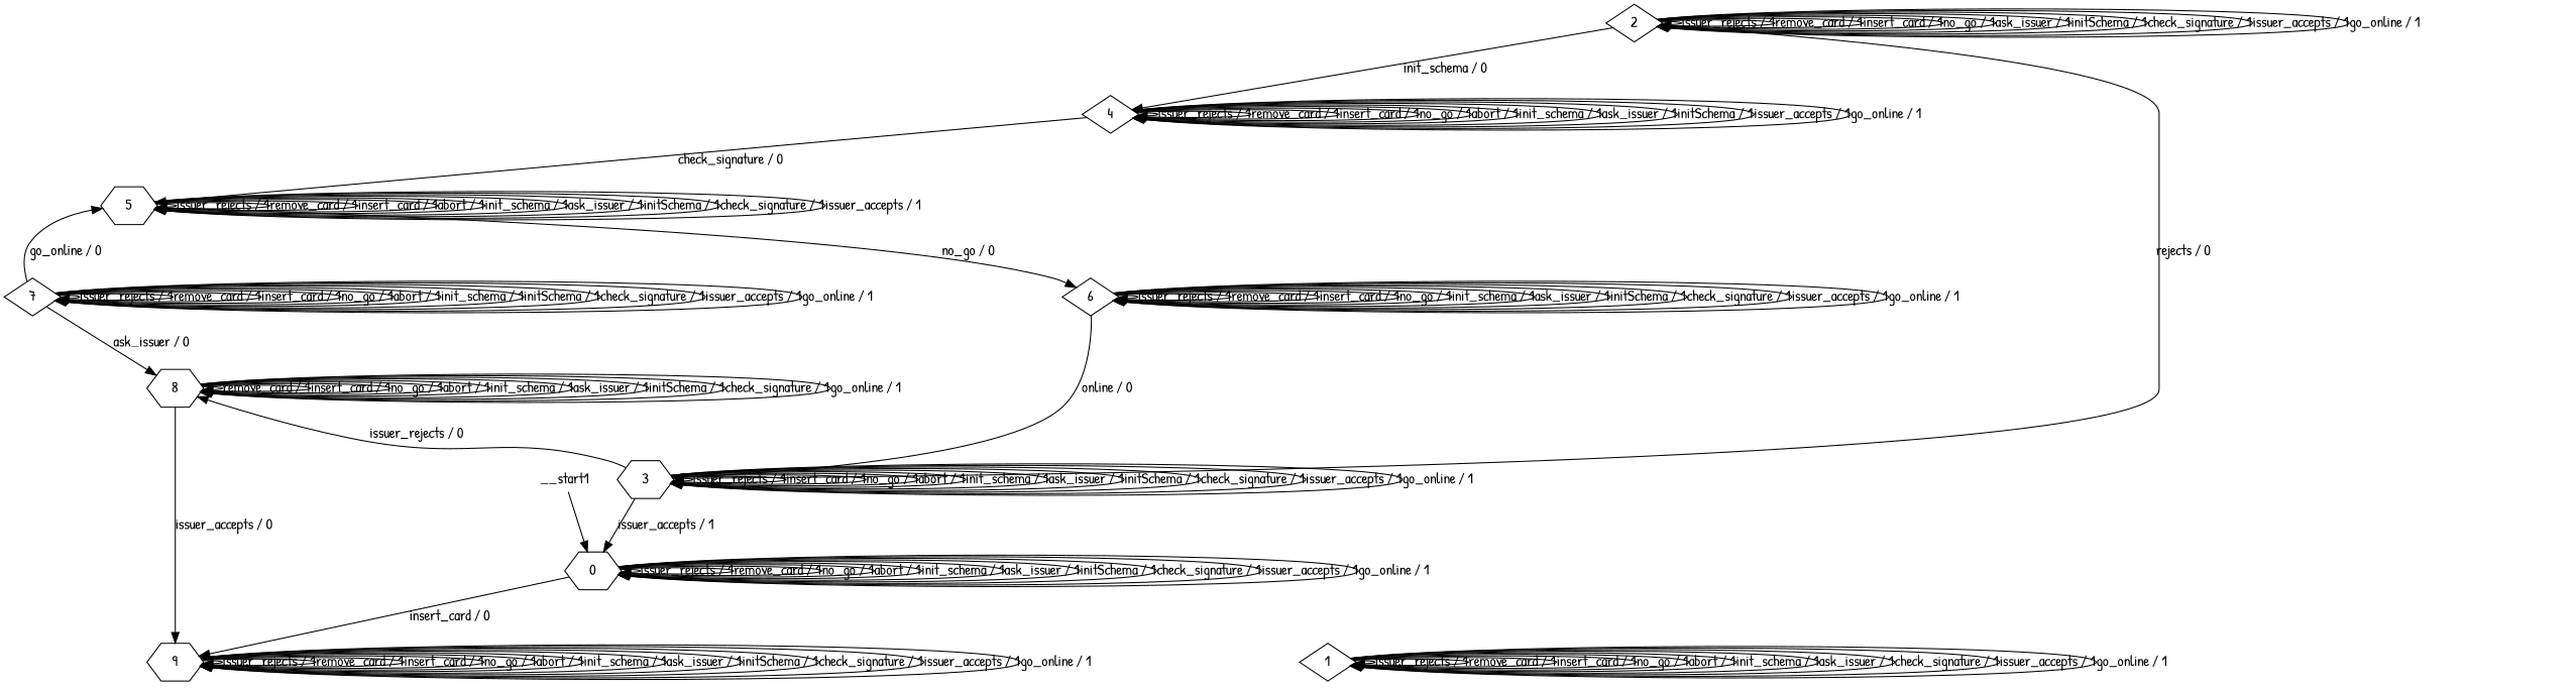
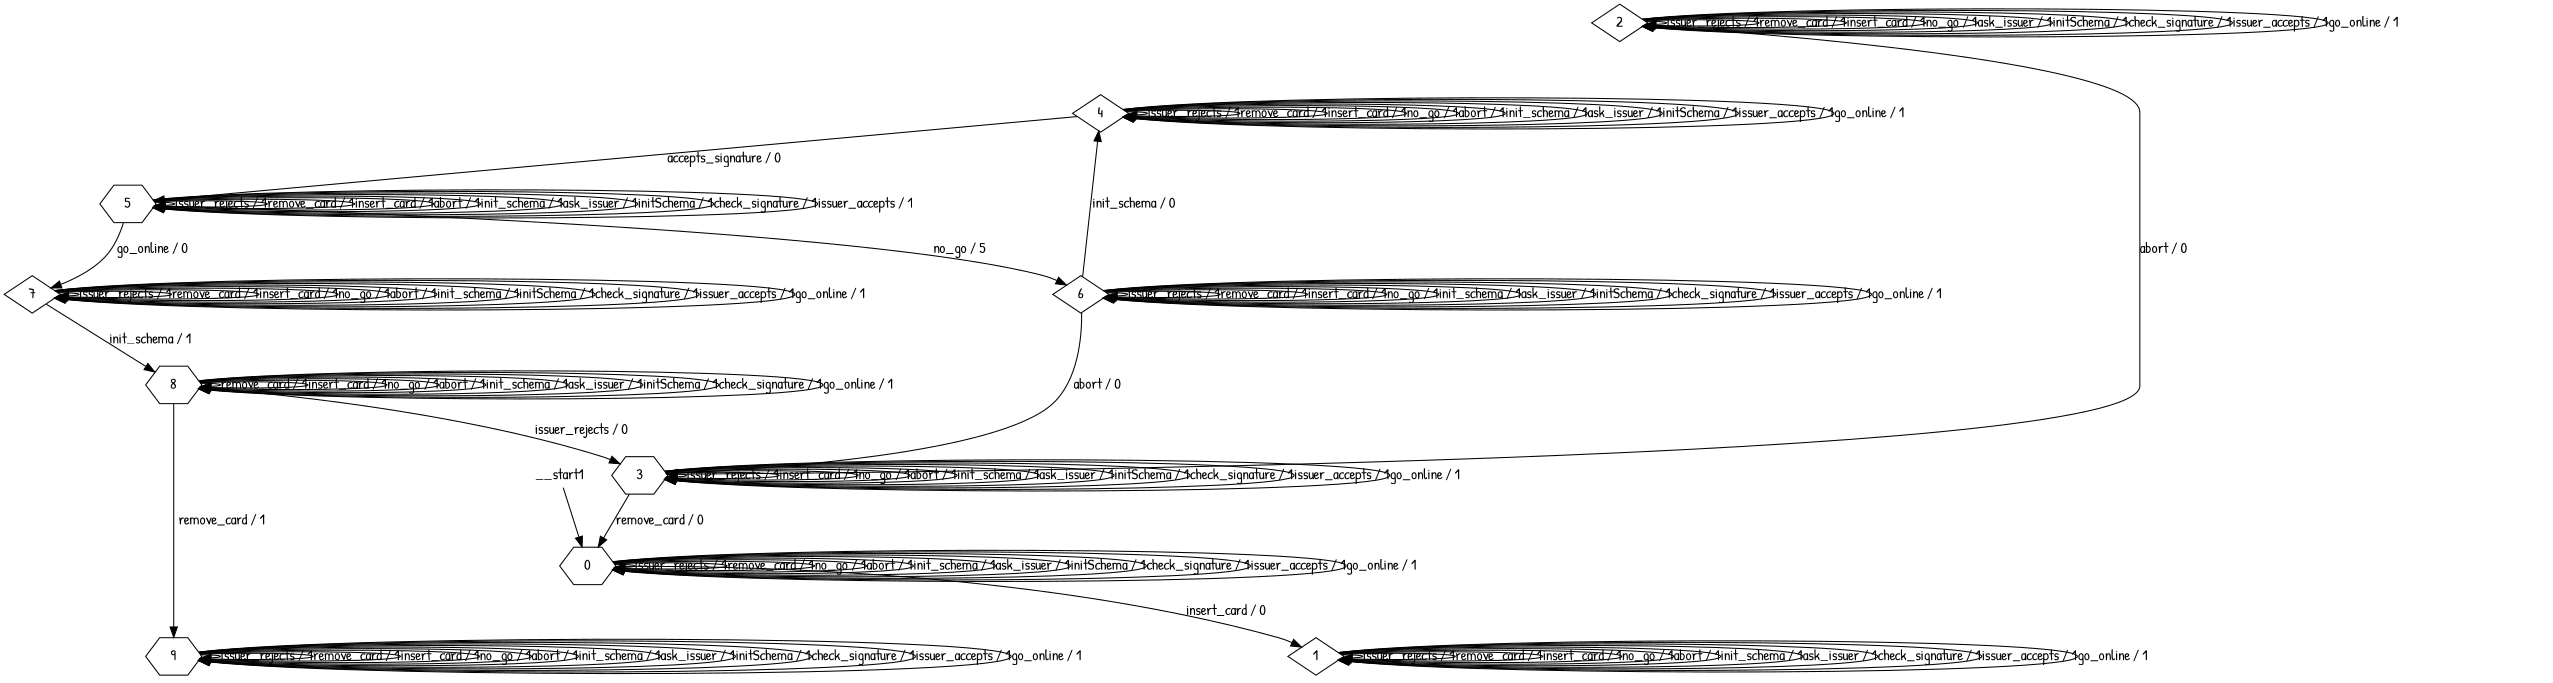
  digraph {
    fontname="Patrick Hand"
    node [fontname="Patrick Hand" shape=hexagon]
    edge [fontname="Patrick Hand"]
    n1 [label=0]
    n2 [label=1 shape=diamond]
    n3 [label=2 shape=diamond]
    n4 [label=3]
    n5 [label=4 shape=diamond]
    n6 [label=5]
    n7 [label=6 shape=diamond]
    n8 [label=7 shape=diamond]
    n9 [label=8]
    n10 [label=9]
    n11 [height=0 label=__start1 shape=none width=0]
    n1 -> n1 [label="issuer_rejects / 1"]
    n1 -> n1 [label="remove_card / 1"]
    n1 -> n1 [label="no_go / 1"]
    n1 -> n1 [label="abort / 1"]
    n1 -> n1 [label="init_schema / 1"]
    n1 -> n1 [label="ask_issuer / 1"]
    n1 -> n1 [label="initSchema / 1"]
    n1 -> n1 [label="check_signature / 1"]
    n1 -> n1 [label="issuer_accepts / 1"]
    n1 -> n1 [label="go_online / 1"]
-   n1 -> n10 [label="insert_card / 0"]
+   n1 -> n2 [label="insert_card / 0"]
    n2 -> n2 [label="issuer_rejects / 1"]
    n2 -> n2 [label="remove_card / 1"]
    n2 -> n2 [label="insert_card / 1"]
    n2 -> n2 [label="no_go / 1"]
    n2 -> n2 [label="abort / 1"]
    n2 -> n2 [label="init_schema / 1"]
    n2 -> n2 [label="ask_issuer / 1"]
    n2 -> n2 [label="check_signature / 1"]
    n2 -> n2 [label="issuer_accepts / 1"]
    n2 -> n2 [label="go_online / 1"]
    n3 -> n3 [label="issuer_rejects / 1"]
    n3 -> n3 [label="remove_card / 1"]
    n3 -> n3 [label="insert_card / 1"]
    n3 -> n3 [label="no_go / 1"]
    n3 -> n3 [label="ask_issuer / 1"]
    n3 -> n3 [label="initSchema / 1"]
    n3 -> n3 [label="check_signature / 1"]
    n3 -> n3 [label="issuer_accepts / 1"]
    n3 -> n3 [label="go_online / 1"]
-   n3 -> n4 [label="rejects / 0"]
-   n3 -> n5 [label="init_schema / 0"]
-   n4 -> n1 [label="issuer_accepts / 1"]
+   n3 -> n4 [label="abort / 0"]
+   n7 -> n5 [label="init_schema / 0"]
+   n4 -> n1 [label="remove_card / 0"]
    n4 -> n4 [label="issuer_rejects / 1"]
    n4 -> n4 [label="insert_card / 1"]
    n4 -> n4 [label="no_go / 1"]
    n4 -> n4 [label="abort / 1"]
    n4 -> n4 [label="init_schema / 1"]
    n4 -> n4 [label="ask_issuer / 1"]
    n4 -> n4 [label="initSchema / 1"]
    n4 -> n4 [label="check_signature / 1"]
    n4 -> n4 [label="issuer_accepts / 1"]
    n4 -> n4 [label="go_online / 1"]
    n5 -> n5 [label="issuer_rejects / 1"]
    n5 -> n5 [label="remove_card / 1"]
    n5 -> n5 [label="insert_card / 1"]
    n5 -> n5 [label="no_go / 1"]
    n5 -> n5 [label="abort / 1"]
    n5 -> n5 [label="init_schema / 1"]
    n5 -> n5 [label="ask_issuer / 1"]
    n5 -> n5 [label="initSchema / 1"]
    n5 -> n5 [label="issuer_accepts / 1"]
    n5 -> n5 [label="go_online / 1"]
-   n5 -> n6 [label="check_signature / 0"]
+   n5 -> n6 [label="accepts_signature / 0"]
    n6 -> n6 [label="issuer_rejects / 1"]
    n6 -> n6 [label="remove_card / 1"]
    n6 -> n6 [label="insert_card / 1"]
    n6 -> n6 [label="abort / 1"]
    n6 -> n6 [label="init_schema / 1"]
    n6 -> n6 [label="ask_issuer / 1"]
    n6 -> n6 [label="initSchema / 1"]
    n6 -> n6 [label="check_signature / 1"]
    n6 -> n6 [label="issuer_accepts / 1"]
-   n6 -> n7 [label="no_go / 0"]
-   n8 -> n6 [label="go_online / 0"]
-   n7 -> n4 [label="online / 0"]
+   n6 -> n7 [label="no_go / 5"]
+   n6 -> n8 [label="go_online / 0"]
+   n7 -> n4 [label="abort / 0"]
    n7 -> n7 [label="issuer_rejects / 1"]
    n7 -> n7 [label="remove_card / 1"]
    n7 -> n7 [label="insert_card / 1"]
    n7 -> n7 [label="no_go / 1"]
    n7 -> n7 [label="init_schema / 1"]
    n7 -> n7 [label="ask_issuer / 1"]
    n7 -> n7 [label="initSchema / 1"]
    n7 -> n7 [label="check_signature / 1"]
    n7 -> n7 [label="issuer_accepts / 1"]
    n7 -> n7 [label="go_online / 1"]
    n8 -> n8 [label="issuer_rejects / 1"]
    n8 -> n8 [label="remove_card / 1"]
    n8 -> n8 [label="insert_card / 1"]
    n8 -> n8 [label="no_go / 1"]
    n8 -> n8 [label="abort / 1"]
    n8 -> n8 [label="init_schema / 1"]
    n8 -> n8 [label="initSchema / 1"]
    n8 -> n8 [label="check_signature / 1"]
    n8 -> n8 [label="issuer_accepts / 1"]
    n8 -> n8 [label="go_online / 1"]
-   n8 -> n9 [label="ask_issuer / 0"]
-   n4 -> n9 [label="issuer_rejects / 0"]
+   n8 -> n9 [label="init_schema / 1"]
+   n9 -> n4 [label="issuer_rejects / 0"]
    n9 -> n9 [label="remove_card / 1"]
    n9 -> n9 [label="insert_card / 1"]
    n9 -> n9 [label="no_go / 1"]
    n9 -> n9 [label="abort / 1"]
    n9 -> n9 [label="init_schema / 1"]
    n9 -> n9 [label="ask_issuer / 1"]
    n9 -> n9 [label="initSchema / 1"]
    n9 -> n9 [label="check_signature / 1"]
    n9 -> n9 [label="go_online / 1"]
-   n9 -> n10 [label="issuer_accepts / 0"]
+   n9 -> n10 [label="remove_card / 1"]
    n10 -> n10 [label="issuer_rejects / 1"]
    n10 -> n10 [label="remove_card / 1"]
    n10 -> n10 [label="insert_card / 1"]
    n10 -> n10 [label="no_go / 1"]
    n10 -> n10 [label="abort / 1"]
    n10 -> n10 [label="init_schema / 1"]
    n10 -> n10 [label="ask_issuer / 1"]
    n10 -> n10 [label="initSchema / 1"]
    n10 -> n10 [label="check_signature / 1"]
    n10 -> n10 [label="issuer_accepts / 1"]
    n10 -> n10 [label="go_online / 1"]
    n11 -> n1
  }
